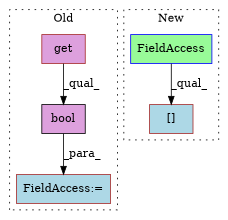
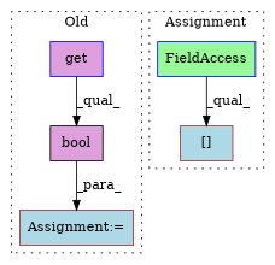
  digraph {
    fontname="DejaVu Serif"
    node [a=32 color=brown fillcolor=plum fontname="DejaVu Serif" shape=box style=filled]
    edge [fontname="DejaVu Serif"]
    n1 [color=black l="5,1" label=bool s="9529,9568"]
-   n2 [a=7 fillcolor=lightblue l=1 label="FieldAccess:=" s=9528]
-   n3 [l="4,1" label=get s="9539,9567"]
+   n2 [a=7 fillcolor=lightblue l=1 label="Assignment:=" s=9528]
+   n3 [color=blue l="4,1" label=get s="9539,9567"]
    n4 [a=2 fillcolor=lightblue l="23,1" label="[]" s="11567,11591"]
    n5 [a=22 color=blue fillcolor=palegreen l=22 label=FieldAccess s=11567]
    subgraph cluster_1 {
      label=Old
      style=dotted
      n1
      n2
      n3
    }
    subgraph cluster_2 {
-     label=New
+     label=Assignment
      style=dotted
      n4
      n5
    }
    n1 -> n2 [label=_para_]
    n3 -> n1 [label=_qual_]
    n5 -> n4 [label=_qual_]
  }
